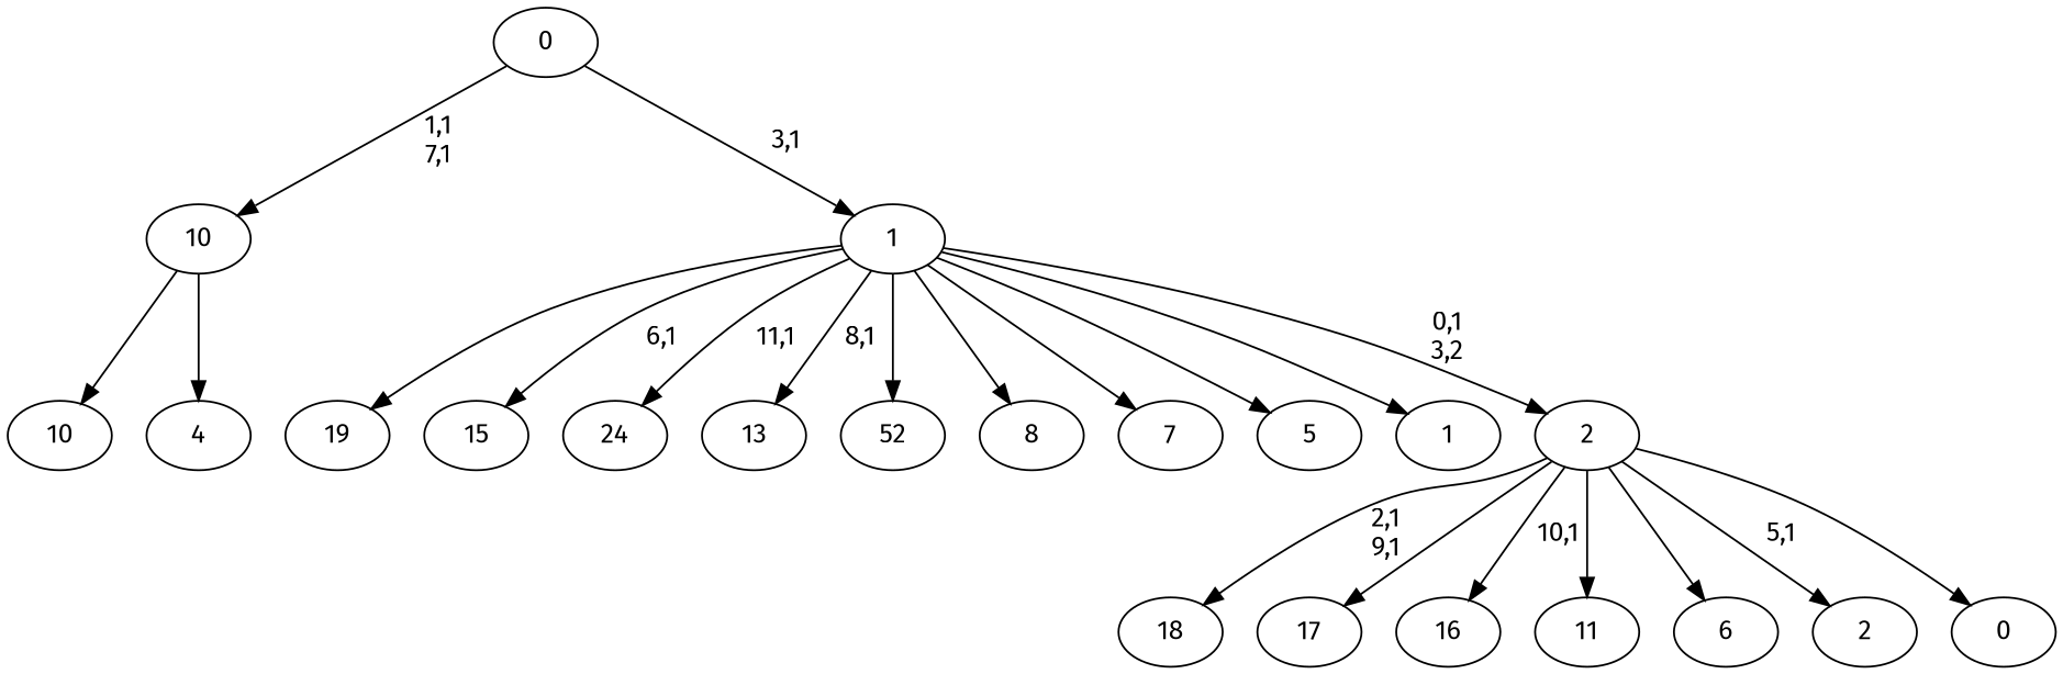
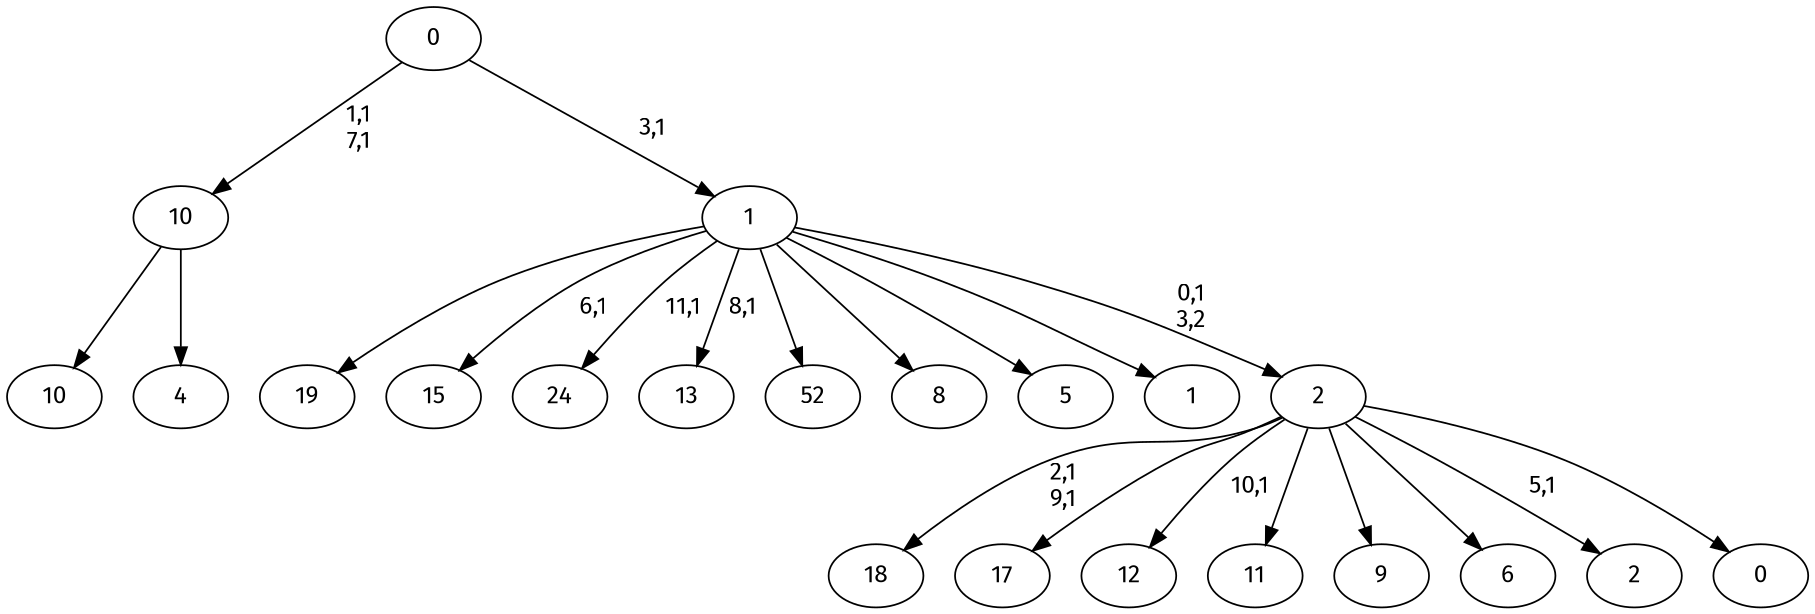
  digraph {
    fontname="Fira Sans"
    node [fontname="Fira Sans"]
    edge [fontname="Fira Sans"]
    n1 [label=19]
    n2 [label=18]
    n3 [label=17]
-   n4 [label=16]
+   n4 [label=12]
    n5 [label=15]
    n6 [label=24]
    n7 [label=13]
    n8 [label=52]
    n9 [label=11]
    n10 [label=10]
+   n11 [label=9]
    n12 [label=8]
-   n13 [label=7]
    n14 [label=6]
    n15 [label=5]
    n16 [label=4]
    10
    n18 [label=2]
    n19 [label=1]
    n20 [label=0]
    2
    1
    0
    10 -> n10
    10 -> n16
    2 -> n2 [label="2,1\n9,1"]
    2 -> n3
    2 -> n4 [label="10,1"]
    2 -> n9
+   2 -> n11
    2 -> n14
    2 -> n18 [label="5,1"]
    2 -> n20
    1 -> n1
    1 -> n5 [label="6,1"]
    1 -> n6 [label="11,1"]
    1 -> n7 [label="8,1"]
    1 -> n8
    1 -> n12
-   1 -> n13
    1 -> n15
    1 -> n19
    1 -> 2 [label="0,1\n3,2"]
    0 -> 10 [label="1,1\n7,1"]
    0 -> 1 [label="3,1"]
  }
